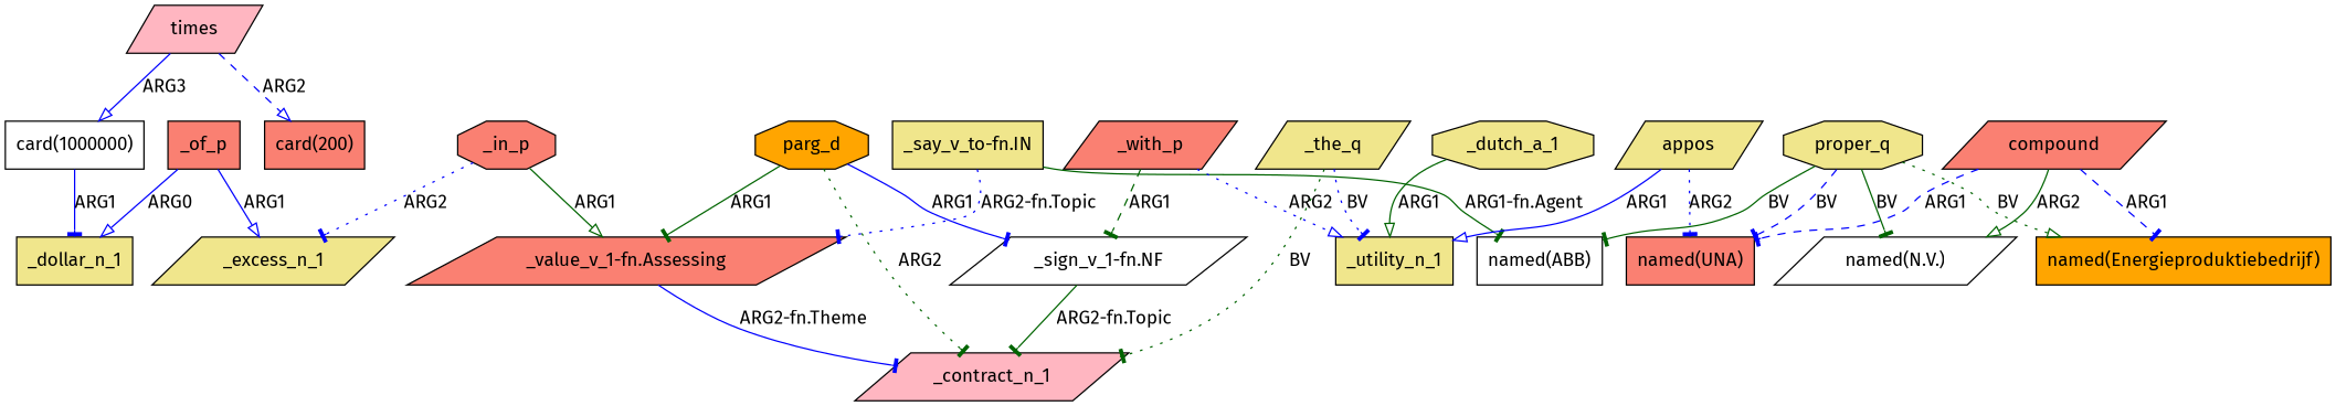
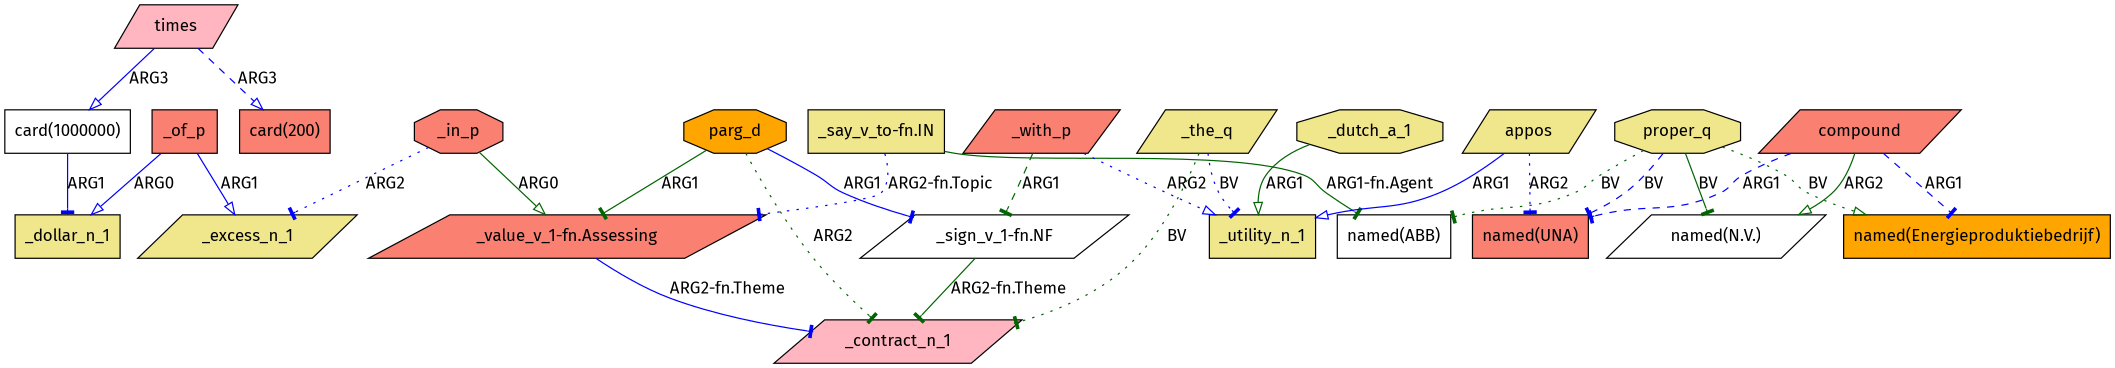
  digraph {
    fontname="Fira Sans"
    node [fillcolor=khaki fontname="Fira Sans" shape=parallelogram style=filled]
    edge [arrowhead=tee color=blue fontname="Fira Sans" style=solid]
    _dollar_n_1 [shape=box]
    "card(1000000)" [fillcolor=white shape=box]
    compound [fillcolor=salmon]
    "named(UNA)" [fillcolor=salmon shape=box]
    "named(Energieproduktiebedrijf)" [fillcolor=orange shape=box]
    "named(N.V.)" [fillcolor=white]
    "_say_v_to-fn.IN" [shape=box]
    "named(ABB)" [fillcolor=white shape=box]
    "_value_v_1-fn.Assessing" [fillcolor=salmon]
    _contract_n_1 [fillcolor=lightpink]
    appos
    _utility_n_1 [shape=box]
    _dutch_a_1 [shape=octagon]
    _with_p [fillcolor=salmon]
    "_sign_v_1-fn.NF" [fillcolor=white]
    proper_q [shape=octagon]
    _in_p [fillcolor=salmon shape=octagon]
    _excess_n_1
    _of_p [fillcolor=salmon shape=box]
    _the_q
    parg_d [fillcolor=orange shape=octagon]
    times [fillcolor=lightpink]
    "card(200)" [fillcolor=salmon shape=box]
    "card(1000000)" -> _dollar_n_1 [label=ARG1]
    compound -> "named(UNA)" [label=ARG1 style=dashed]
    compound -> "named(Energieproduktiebedrijf)" [label=ARG1 style=dashed]
    compound -> "named(N.V.)" [arrowhead=onormal color=darkgreen label=ARG2]
    "_say_v_to-fn.IN" -> "named(ABB)" [color=darkgreen label="ARG1-fn.Agent"]
    "_say_v_to-fn.IN" -> "_value_v_1-fn.Assessing" [label="ARG2-fn.Topic" style=dotted]
    "_value_v_1-fn.Assessing" -> _contract_n_1 [label="ARG2-fn.Theme"]
    appos -> "named(UNA)" [label=ARG2 style=dotted]
    appos -> _utility_n_1 [arrowhead=onormal label=ARG1]
    _dutch_a_1 -> _utility_n_1 [arrowhead=onormal color=darkgreen label=ARG1]
    _with_p -> _utility_n_1 [arrowhead=onormal label=ARG2 style=dotted]
    _with_p -> "_sign_v_1-fn.NF" [color=darkgreen label=ARG1 style=dashed]
-   "_sign_v_1-fn.NF" -> _contract_n_1 [color=darkgreen label="ARG2-fn.Topic"]
+   "_sign_v_1-fn.NF" -> _contract_n_1 [color=darkgreen label="ARG2-fn.Theme"]
    proper_q -> "named(UNA)" [label=BV style=dashed]
    proper_q -> "named(Energieproduktiebedrijf)" [arrowhead=onormal color=darkgreen label=BV style=dotted]
    proper_q -> "named(N.V.)" [color=darkgreen label=BV]
-   proper_q -> "named(ABB)" [color=darkgreen label=BV]
-   _in_p -> "_value_v_1-fn.Assessing" [arrowhead=onormal color=darkgreen label=ARG1]
+   proper_q -> "named(ABB)" [color=darkgreen label=BV style=dotted]
+   _in_p -> "_value_v_1-fn.Assessing" [arrowhead=onormal color=darkgreen label=ARG0]
    _in_p -> _excess_n_1 [label=ARG2 style=dotted]
    _of_p -> _dollar_n_1 [arrowhead=onormal label=ARG0]
    _of_p -> _excess_n_1 [arrowhead=onormal label=ARG1]
    _the_q -> _contract_n_1 [color=darkgreen label=BV style=dotted]
    _the_q -> _utility_n_1 [label=BV style=dotted]
    parg_d -> "_value_v_1-fn.Assessing" [color=darkgreen label=ARG1]
    parg_d -> _contract_n_1 [color=darkgreen label=ARG2 style=dotted]
    parg_d -> "_sign_v_1-fn.NF" [label=ARG1]
    times -> "card(1000000)" [arrowhead=onormal label=ARG3]
-   times -> "card(200)" [arrowhead=onormal label=ARG2 style=dashed]
+   times -> "card(200)" [arrowhead=onormal label=ARG3 style=dashed]
  }
